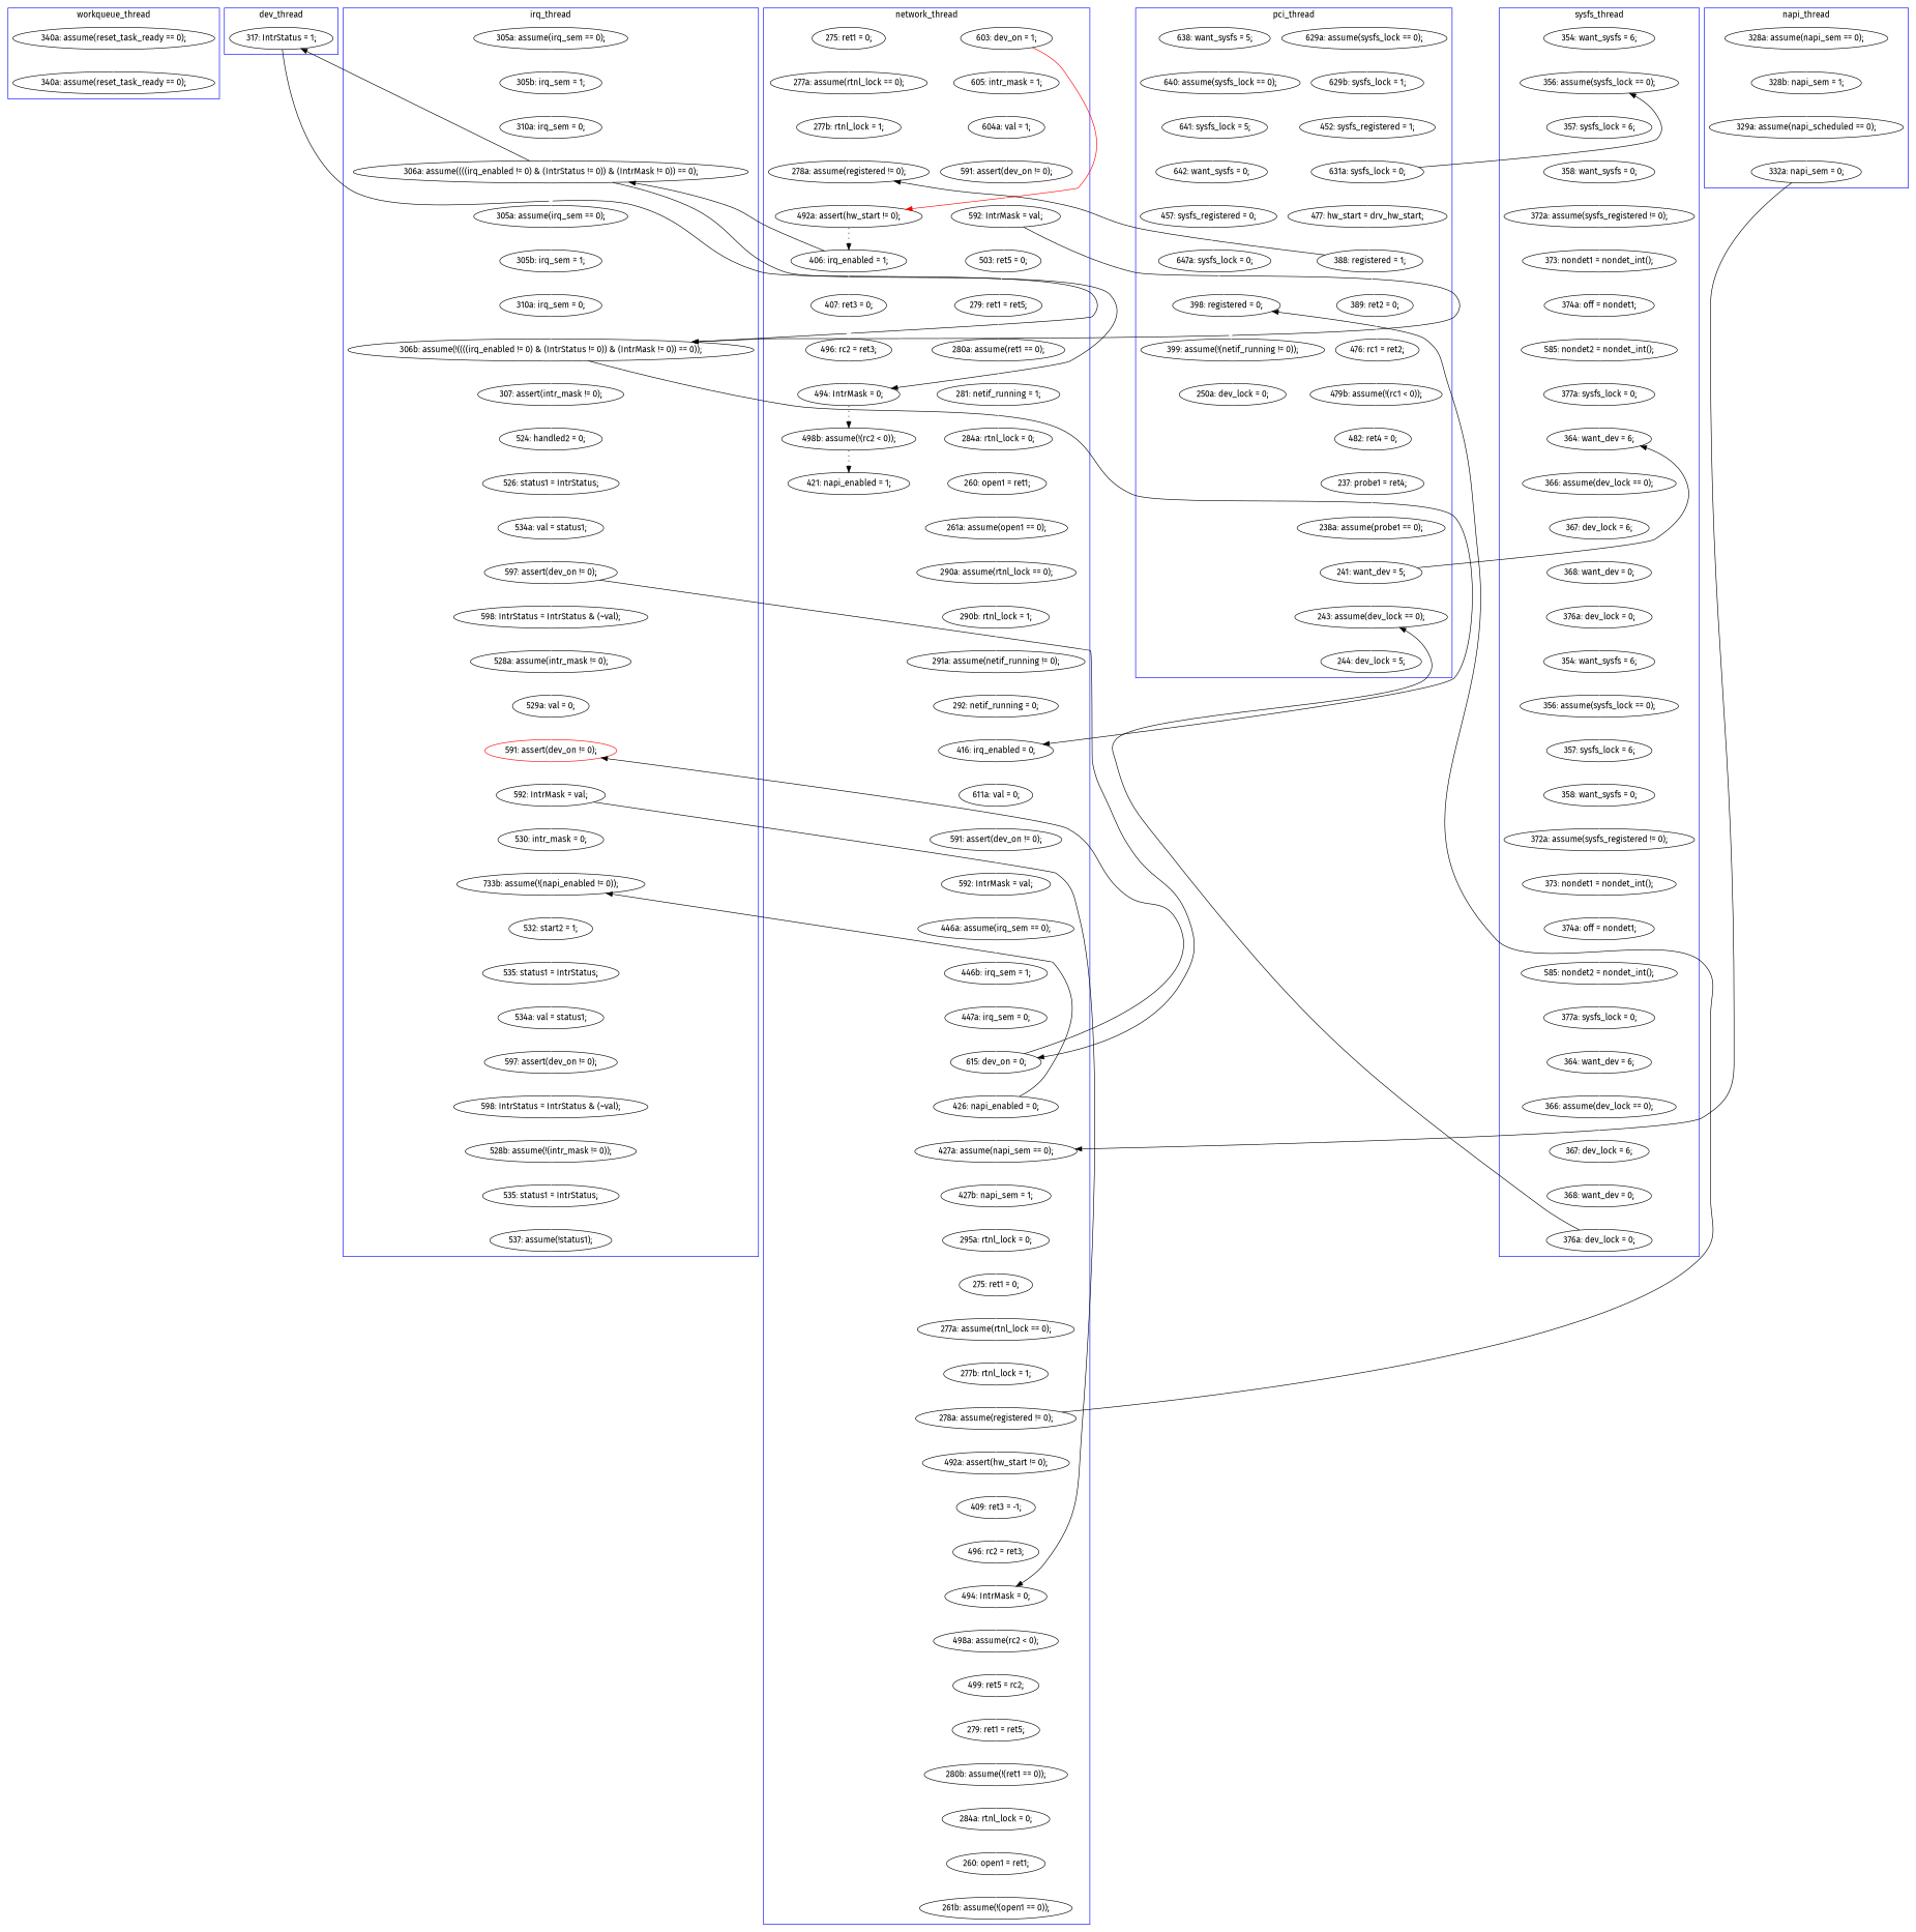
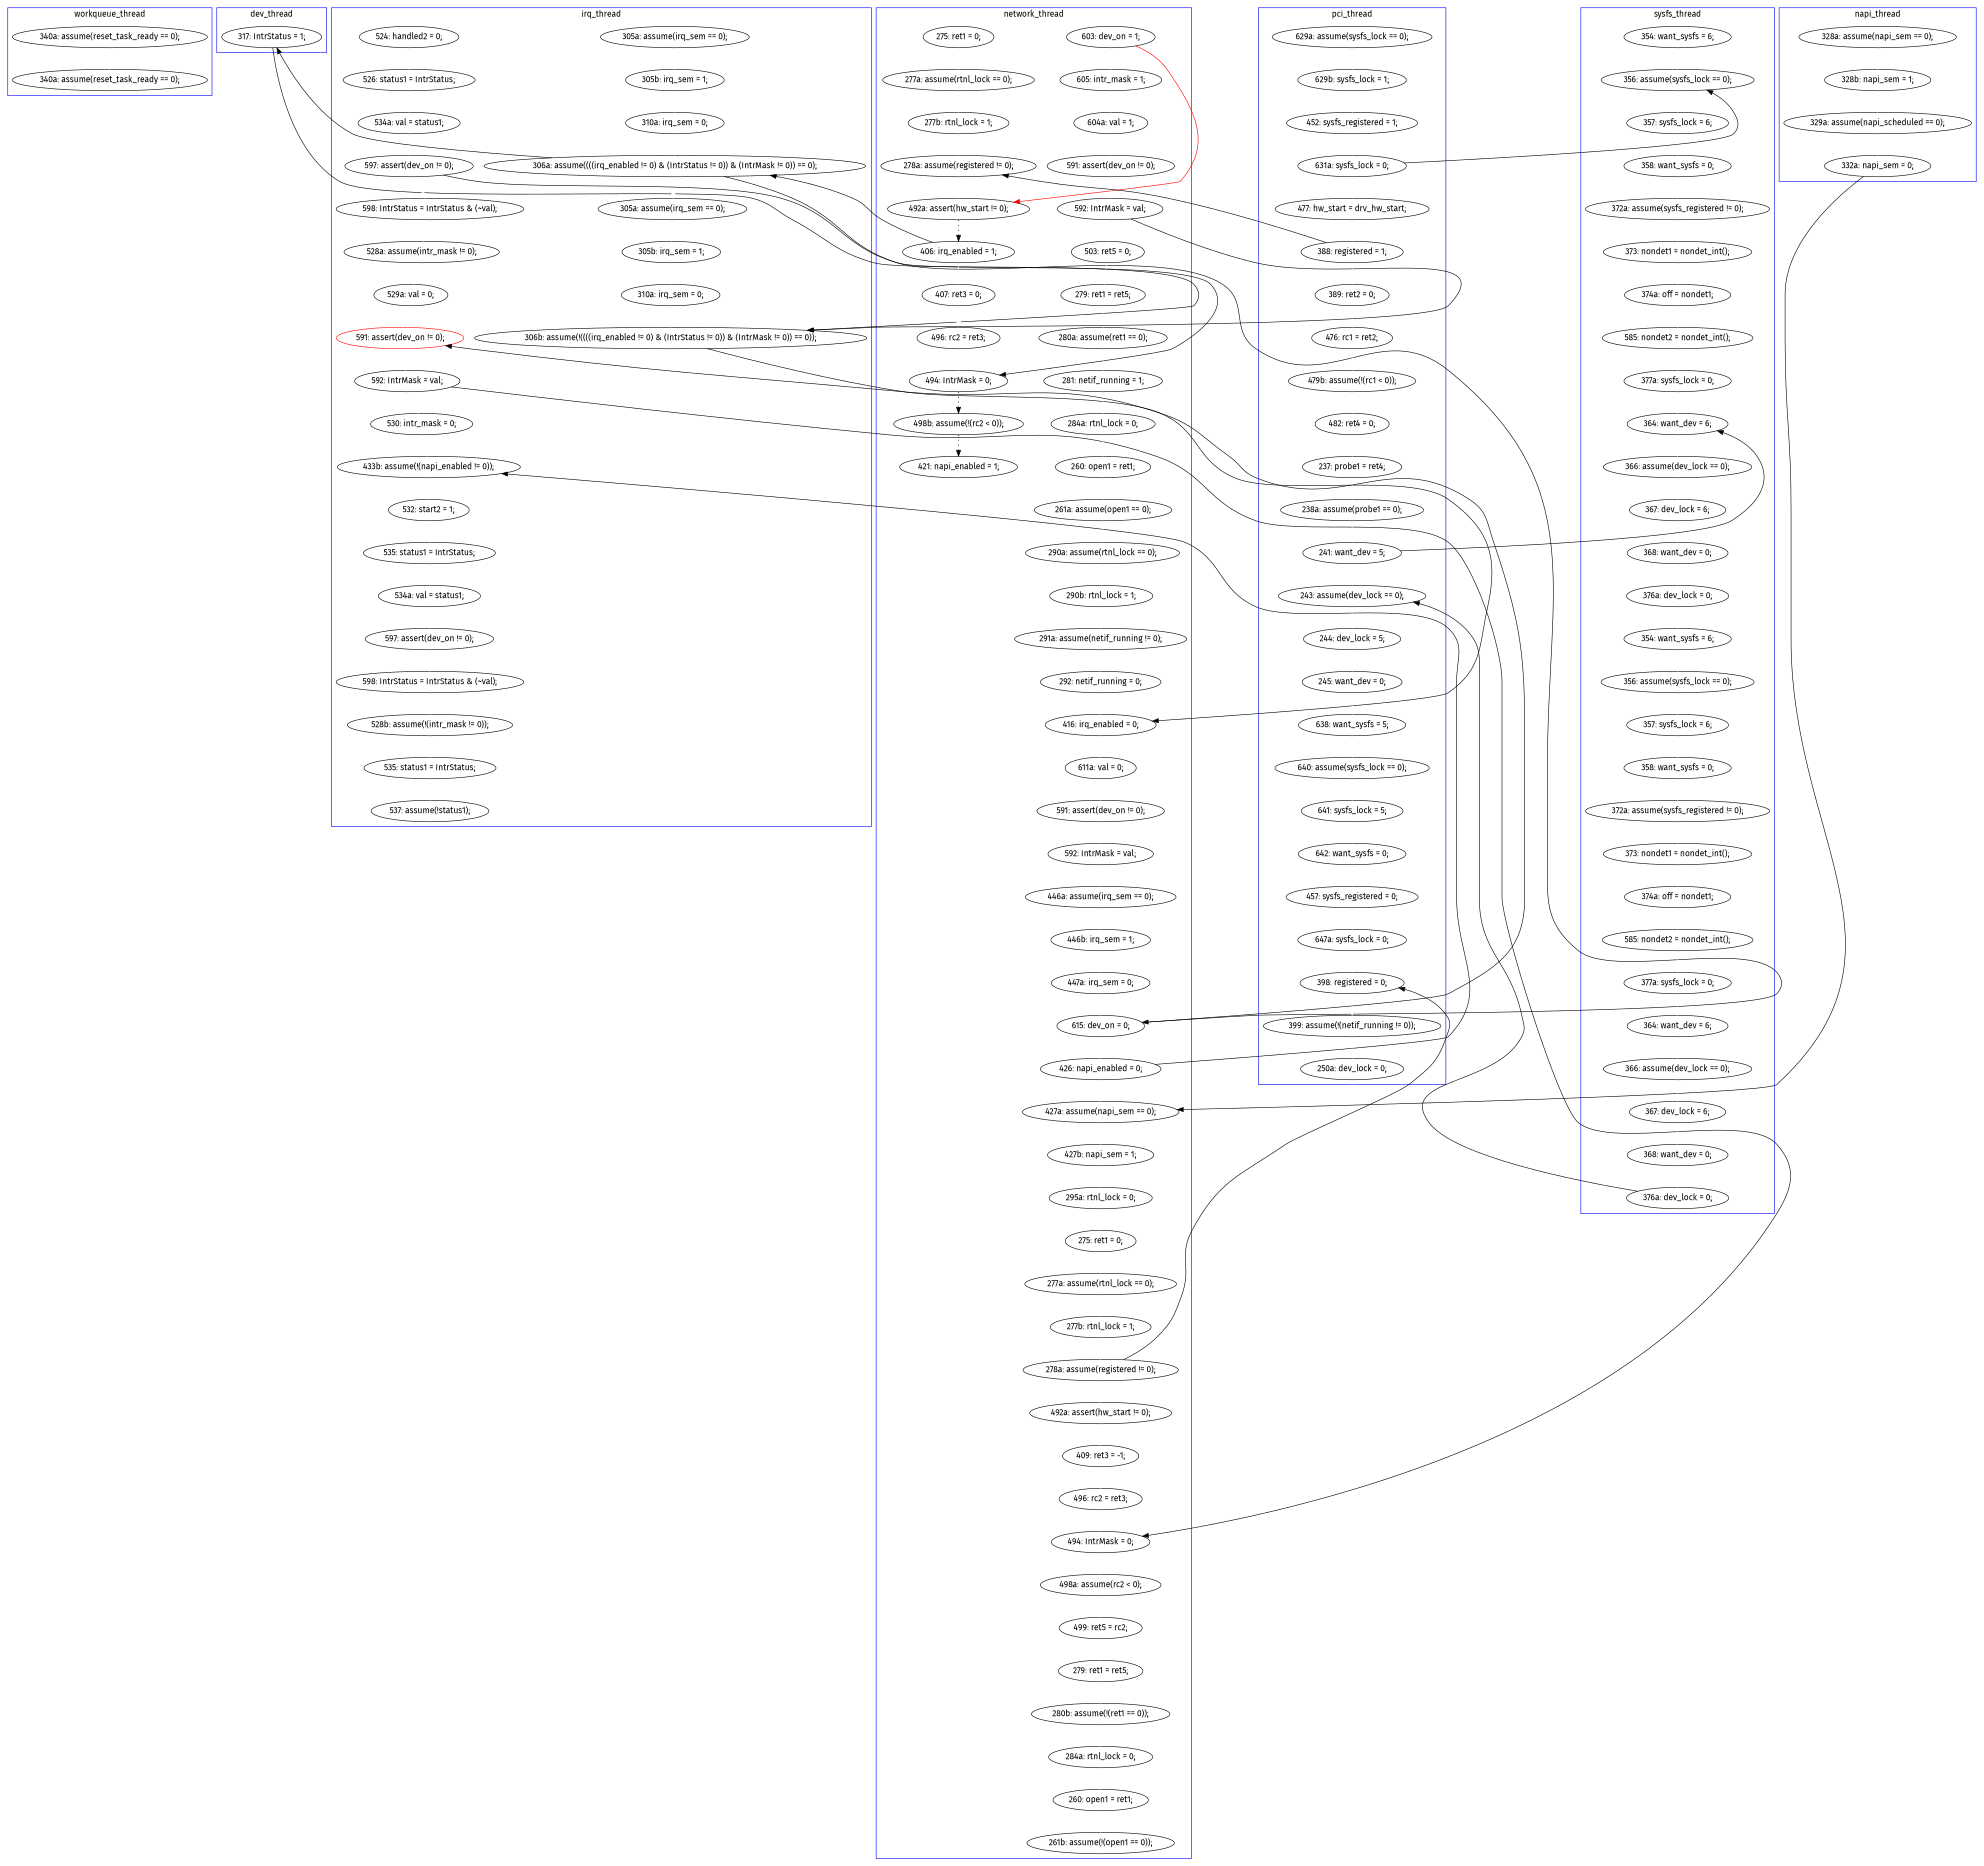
  digraph {
    fontname="Fira Sans"
    node [fontname="Fira Sans"]
    edge [color=white fontname="Fira Sans" style=solid]
    n1 [label="340a: assume(reset_task_ready == 0);"]
    n2 [label="340a: assume(reset_task_ready == 0);"]
    n3 [label="317: IntrStatus = 1;"]
    n4 [label="306b: assume(!((((irq_enabled != 0) & (IntrStatus != 0)) & (IntrMask != 0)) == 0));"]
-   n5 [label="307: assert(intr_mask != 0);"]
    n6 [label="534a: val = status1;"]
    n7 [label="597: assert(dev_on != 0);"]
    n8 [label="526: status1 = IntrStatus;"]
    n9 [label="534a: val = status1;"]
    n10 [label="598: IntrStatus = IntrStatus & (~val);"]
    n11 [label="528a: assume(intr_mask != 0);"]
-   n12 [label="733b: assume(!(napi_enabled != 0));"]
+   n12 [label="433b: assume(!(napi_enabled != 0));"]
    n13 [label="305a: assume(irq_sem == 0);"]
    n14 [label="305b: irq_sem = 1;"]
    n15 [label="306a: assume((((irq_enabled != 0) & (IntrStatus != 0)) & (IntrMask != 0)) == 0);"]
    n16 [label="524: handled2 = 0;"]
    n17 [label="592: IntrMask = val;"]
    n18 [label="305a: assume(irq_sem == 0);"]
    n19 [label="305b: irq_sem = 1;"]
    n20 [label="532: start2 = 1;"]
    n21 [label="535: status1 = IntrStatus;"]
    n22 [label="597: assert(dev_on != 0);"]
    n23 [label="529a: val = 0;"]
    n24 [label="310a: irq_sem = 0;"]
    n25 [label="535: status1 = IntrStatus;"]
    n26 [label="537: assume(!status1);"]
    n27 [label="528b: assume(!(intr_mask != 0));"]
    n28 [label="598: IntrStatus = IntrStatus & (~val);"]
    n29 [color=red label="591: assert(dev_on != 0);"]
    n30 [label="530: intr_mask = 0;"]
    n31 [label="310a: irq_sem = 0;"]
    n32 [label="329a: assume(napi_scheduled == 0);"]
    n33 [label="332a: napi_sem = 0;"]
    n34 [label="328b: napi_sem = 1;"]
    n35 [label="328a: assume(napi_sem == 0);"]
    n36 [label="376a: dev_lock = 0;"]
    n37 [label="354: want_sysfs = 6;"]
    n38 [label="364: want_dev = 6;"]
    n39 [label="585: nondet2 = nondet_int();"]
    n40 [label="377a: sysfs_lock = 0;"]
    n41 [label="356: assume(sysfs_lock == 0);"]
    n42 [label="366: assume(dev_lock == 0);"]
    n43 [label="367: dev_lock = 6;"]
    n44 [label="366: assume(dev_lock == 0);"]
    n45 [label="373: nondet1 = nondet_int();"]
    n46 [label="374a: off = nondet1;"]
    n47 [label="356: assume(sysfs_lock == 0);"]
    n48 [label="357: sysfs_lock = 6;"]
    n49 [label="358: want_sysfs = 0;"]
    n50 [label="372a: assume(sysfs_registered != 0);"]
    n51 [label="585: nondet2 = nondet_int();"]
    n52 [label="377a: sysfs_lock = 0;"]
    n53 [label="354: want_sysfs = 6;"]
    n54 [label="368: want_dev = 0;"]
    n55 [label="376a: dev_lock = 0;"]
    n56 [label="367: dev_lock = 6;"]
    n57 [label="368: want_dev = 0;"]
    n58 [label="372a: assume(sysfs_registered != 0);"]
    n59 [label="364: want_dev = 6;"]
    n60 [label="374a: off = nondet1;"]
    n61 [label="373: nondet1 = nondet_int();"]
    n62 [label="357: sysfs_lock = 6;"]
    n63 [label="358: want_sysfs = 0;"]
    n64 [label="277b: rtnl_lock = 1;"]
    n65 [label="278a: assume(registered != 0);"]
    n66 [label="416: irq_enabled = 0;"]
    n67 [label="611a: val = 0;"]
    n68 [label="503: ret5 = 0;"]
    n69 [label="279: ret1 = ret5;"]
    n70 [label="409: ret3 = -1;"]
    n71 [label="496: rc2 = ret3;"]
    n72 [label="290a: assume(rtnl_lock == 0);"]
    n73 [label="290b: rtnl_lock = 1;"]
    n74 [label="426: napi_enabled = 0;"]
    n75 [label="260: open1 = ret1;"]
    n76 [label="261a: assume(open1 == 0);"]
    n77 [label="603: dev_on = 1;"]
    n78 [label="605: intr_mask = 1;"]
    n79 [label="291a: assume(netif_running != 0);"]
    n80 [label="292: netif_running = 0;"]
    n81 [label="281: netif_running = 1;"]
    n82 [label="284a: rtnl_lock = 0;"]
    n83 [label="427b: napi_sem = 1;"]
    n84 [label="295a: rtnl_lock = 0;"]
    n85 [label="421: napi_enabled = 1;"]
    n86 [label="406: irq_enabled = 1;"]
    n87 [label="407: ret3 = 0;"]
    n88 [label="275: ret1 = 0;"]
    n89 [label="277a: assume(rtnl_lock == 0);"]
    n90 [label="591: assert(dev_on != 0);"]
    n91 [label="592: IntrMask = val;"]
    n92 [label="494: IntrMask = 0;"]
    n93 [label="604a: val = 1;"]
    n94 [label="496: rc2 = ret3;"]
    n95 [label="427a: assume(napi_sem == 0);"]
    n96 [label="494: IntrMask = 0;"]
    n97 [label="498a: assume(rc2 < 0);"]
    n98 [label="615: dev_on = 0;"]
    n99 [label="278a: assume(registered != 0);"]
    n100 [label="446b: irq_sem = 1;"]
    n101 [label="447a: irq_sem = 0;"]
    n102 [label="492a: assert(hw_start != 0);"]
    n103 [label="492a: assert(hw_start != 0);"]
    n104 [label="279: ret1 = ret5;"]
    n105 [label="280b: assume(!(ret1 == 0));"]
    n106 [label="275: ret1 = 0;"]
    n107 [label="277a: assume(rtnl_lock == 0);"]
    n108 [label="277b: rtnl_lock = 1;"]
    n109 [label="592: IntrMask = val;"]
    n110 [label="446a: assume(irq_sem == 0);"]
    n111 [label="280a: assume(ret1 == 0);"]
    n112 [label="498b: assume(!(rc2 < 0));"]
    n113 [label="284a: rtnl_lock = 0;"]
    n114 [label="260: open1 = ret1;"]
    n115 [label="591: assert(dev_on != 0);"]
    n116 [label="499: ret5 = rc2;"]
    n117 [label="261b: assume(!(open1 == 0));"]
    n118 [label="241: want_dev = 5;"]
    n119 [label="647a: sysfs_lock = 0;"]
    n120 [label="398: registered = 0;"]
    n121 [label="482: ret4 = 0;"]
    n122 [label="237: probe1 = ret4;"]
    n123 [label="399: assume(!(netif_running != 0));"]
    n124 [label="250a: dev_lock = 0;"]
    n125 [label="631a: sysfs_lock = 0;"]
    n126 [label="477: hw_start = drv_hw_start;"]
    n127 [label="476: rc1 = ret2;"]
    n128 [label="479b: assume(!(rc1 < 0));"]
    n129 [label="388: registered = 1;"]
    n130 [label="389: ret2 = 0;"]
    n131 [label="457: sysfs_registered = 0;"]
    n132 [label="238a: assume(probe1 == 0);"]
    n133 [label="641: sysfs_lock = 5;"]
    n134 [label="642: want_sysfs = 0;"]
    n135 [label="243: assume(dev_lock == 0);"]
    n136 [label="629b: sysfs_lock = 1;"]
    n137 [label="452: sysfs_registered = 1;"]
    n138 [label="244: dev_lock = 5;"]
+   n139 [label="245: want_dev = 0;"]
    n140 [label="629a: assume(sysfs_lock == 0);"]
    n141 [label="638: want_sysfs = 5;"]
    n142 [label="640: assume(sysfs_lock == 0);"]
    subgraph cluster_1 {
      color=blue
      label=workqueue_thread
      n1
      n2
    }
    subgraph cluster_2 {
      color=blue
      label=dev_thread
      n3
    }
    subgraph cluster_3 {
      color=blue
      label=irq_thread
      n4
-     n5
      n6
      n7
      n8
      n9
      n10
      n11
      n12
      n13
      n14
      n15
      n16
      n17
      n18
      n19
      n20
      n21
      n22
      n23
      n24
      n25
      n26
      n27
      n28
      n29
      n30
      n31
    }
    subgraph cluster_4 {
      color=blue
      label=napi_thread
      n32
      n33
      n34
      n35
    }
    subgraph cluster_5 {
      color=blue
      label=sysfs_thread
      n36
      n37
      n38
      n39
      n40
      n41
      n42
      n43
      n44
      n45
      n46
      n47
      n48
      n49
      n50
      n51
      n52
      n53
      n54
      n55
      n56
      n57
      n58
      n59
      n60
      n61
      n62
      n63
    }
    subgraph cluster_6 {
      color=blue
      label=network_thread
      n64
      n65
      n66
      n67
      n68
      n69
      n70
      n71
      n72
      n73
      n74
      n75
      n76
      n77
      n78
      n79
      n80
      n81
      n82
      n83
      n84
      n85
      n86
      n87
      n88
      n89
      n90
      n91
      n92
      n93
      n94
      n95
      n96
      n97
      n98
      n99
      n100
      n101
      n102
      n103
      n104
      n105
      n106
      n107
      n108
      n109
      n110
      n111
      n112
      n113
      n114
      n115
      n116
      n117
    }
    subgraph cluster_7 {
      color=blue
      label=pci_thread
      n118
      n119
      n120
      n121
      n122
      n123
      n124
      n125
      n126
      n127
      n128
      n129
      n130
      n131
      n132
      n133
      n134
      n135
      n136
      n137
      n138
+     n139
      n140
      n141
      n142
    }
    n1 -> n2
    n3 -> n4 [color=black constraint=false]
-   n4 -> n5
    n4 -> n66 [color=black constraint=false]
-   n5 -> n16
    n6 -> n7
    n7 -> n28
    n8 -> n9
    n9 -> n22
    n10 -> n11
    n11 -> n23
    n12 -> n20
    n13 -> n14
    n14 -> n24
    n15 -> n3 [color=black constraint=false]
    n15 -> n18
    n15 -> n92 [color=black constraint=false]
    n16 -> n8
    n17 -> n30
    n17 -> n96 [color=black constraint=false]
    n18 -> n19
    n19 -> n31
    n20 -> n21
    n21 -> n6
    n22 -> n10
    n22 -> n98 [color=black constraint=false]
    n23 -> n29
    n24 -> n15
    n25 -> n26
    n27 -> n25
    n28 -> n27
    n29 -> n17
    n30 -> n12
    n31 -> n4
    n32 -> n33
    n33 -> n95 [color=black constraint=false]
    n34 -> n32
    n35 -> n34
    n36 -> n37
    n37 -> n41
    n38 -> n44
    n39 -> n40
    n40 -> n38
    n41 -> n62
    n42 -> n43
    n43 -> n54
    n44 -> n56
    n45 -> n46
    n46 -> n39
    n47 -> n48
    n48 -> n63
    n49 -> n50
    n50 -> n61
    n51 -> n52
    n52 -> n59
    n53 -> n47
    n54 -> n55
    n55 -> n135 [color=black constraint=false]
    n56 -> n57
    n57 -> n36
    n58 -> n45
    n59 -> n42
    n60 -> n51
    n61 -> n60
    n62 -> n49
    n63 -> n58
    n64 -> n65
    n65 -> n103
    n65 -> n120 [color=black constraint=false]
    n66 -> n67
    n67 -> n115
    n68 -> n69
    n69 -> n111
    n70 -> n71
    n71 -> n96
    n72 -> n73
    n73 -> n79
    n74 -> n12 [color=black constraint=false]
    n74 -> n95
    n75 -> n76
    n76 -> n72
    n77 -> n78
    n77 -> n102 [color=red constraint=false]
    n78 -> n93
    n79 -> n80
    n80 -> n66
    n81 -> n82
    n82 -> n75
    n83 -> n84
    n84 -> n88
    n86 -> n15 [color=black constraint=false]
    n86 -> n87
    n87 -> n94
    n88 -> n89
    n89 -> n64
    n90 -> n91
    n91 -> n4 [color=black constraint=false]
    n91 -> n68
    n92 -> n112 [color=black style=dotted]
    n93 -> n90
    n94 -> n92
    n95 -> n83
    n96 -> n97
    n97 -> n116
    n98 -> n29 [color=black constraint=false]
    n98 -> n74
    n99 -> n102
    n100 -> n101
    n101 -> n98
    n102 -> n86 [color=black style=dotted]
    n103 -> n70
    n104 -> n105
    n105 -> n113
    n106 -> n107
    n107 -> n108
    n108 -> n99
    n109 -> n110
    n110 -> n100
    n111 -> n81
    n112 -> n85 [color=black style=dotted]
    n113 -> n114
    n114 -> n117
    n115 -> n109
    n116 -> n104
    n118 -> n38 [color=black constraint=false]
    n118 -> n135
    n119 -> n120
    n120 -> n123
    n121 -> n122
    n122 -> n132
    n123 -> n124
    n125 -> n47 [color=black constraint=false]
    n125 -> n126
    n126 -> n129
    n127 -> n128
    n128 -> n121
    n129 -> n99 [color=black constraint=false]
    n129 -> n130
    n130 -> n127
    n131 -> n119
    n132 -> n118
    n133 -> n134
    n134 -> n131
    n135 -> n138
    n136 -> n137
    n137 -> n125
+   n138 -> n139
+   n139 -> n141
    n140 -> n136
    n141 -> n142
    n142 -> n133
  }
